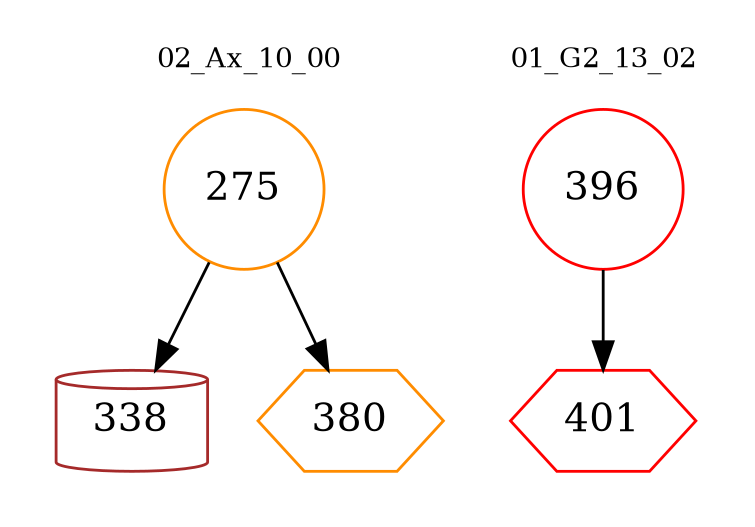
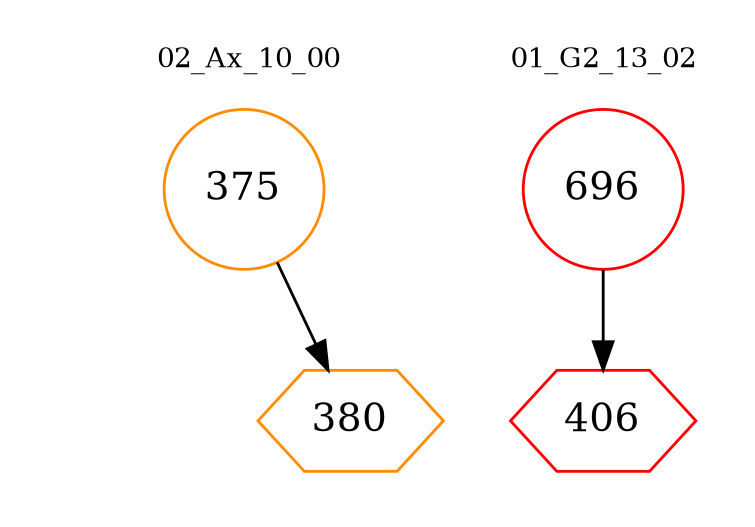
  digraph {
    node [color=darkorange shape=circle]
    edge [color=black]
-   n1 [label=275]
-   n2 [color=brown label=338 shape=cylinder]
+   n1 [label=375]
    n3 [label=380 shape=hexagon]
-   n4 [color=red label=396]
-   n5 [color=red label=401 shape=hexagon]
+   n4 [color=red label=696]
+   n5 [color=red label=406 shape=hexagon]
    subgraph cluster_1 {
      color=white
      fontsize=10
      label="02_Ax_10_00"
      n1
-     n2
      n3
    }
    subgraph cluster_2 {
      color=white
      fontsize=10
      label="01_G2_13_02"
      n4
      n5
    }
-   n1 -> n2
    n1 -> n3
    n4 -> n5
  }
